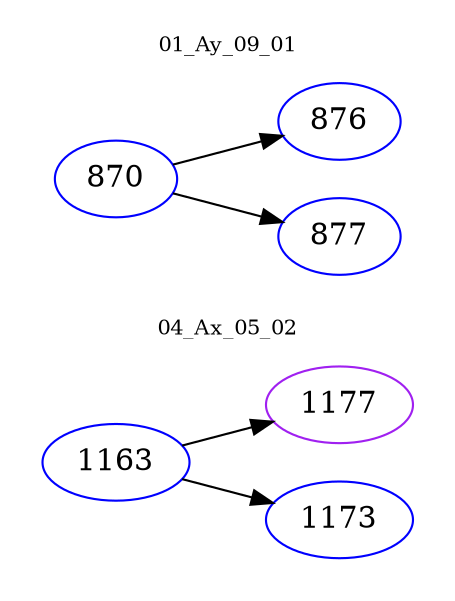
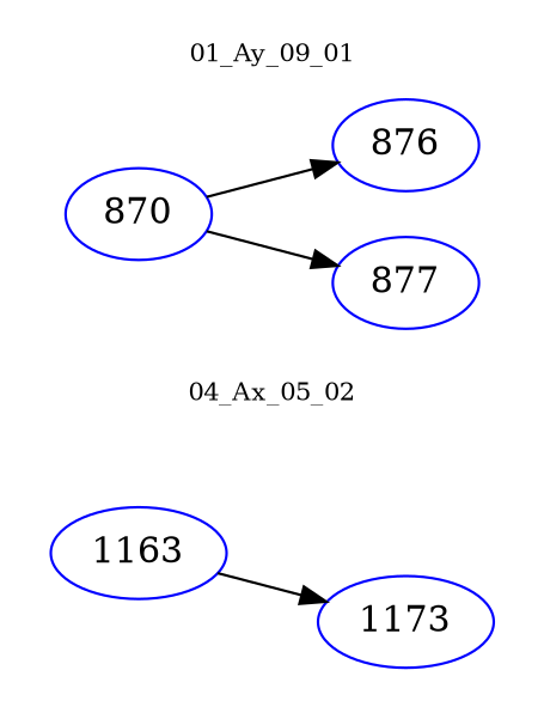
  digraph {
    rankdir=LR
    node [color=blue]
    edge [color=black]
    n1 [label=1163]
    n2 [label=1173]
-   n3 [color=purple label=1177]
    n4 [label=870]
    n5 [label=877]
    n6 [label=876]
    subgraph cluster_1 {
      color=white
      fontsize=10
      label="04_Ax_05_02"
      n1
      n2
-     n3
    }
    subgraph cluster_2 {
      color=white
      fontsize=10
      label="01_Ay_09_01"
      n4
      n5
      n6
    }
    n1 -> n2
-   n1 -> n3
    n4 -> n5
    n4 -> n6
  }
